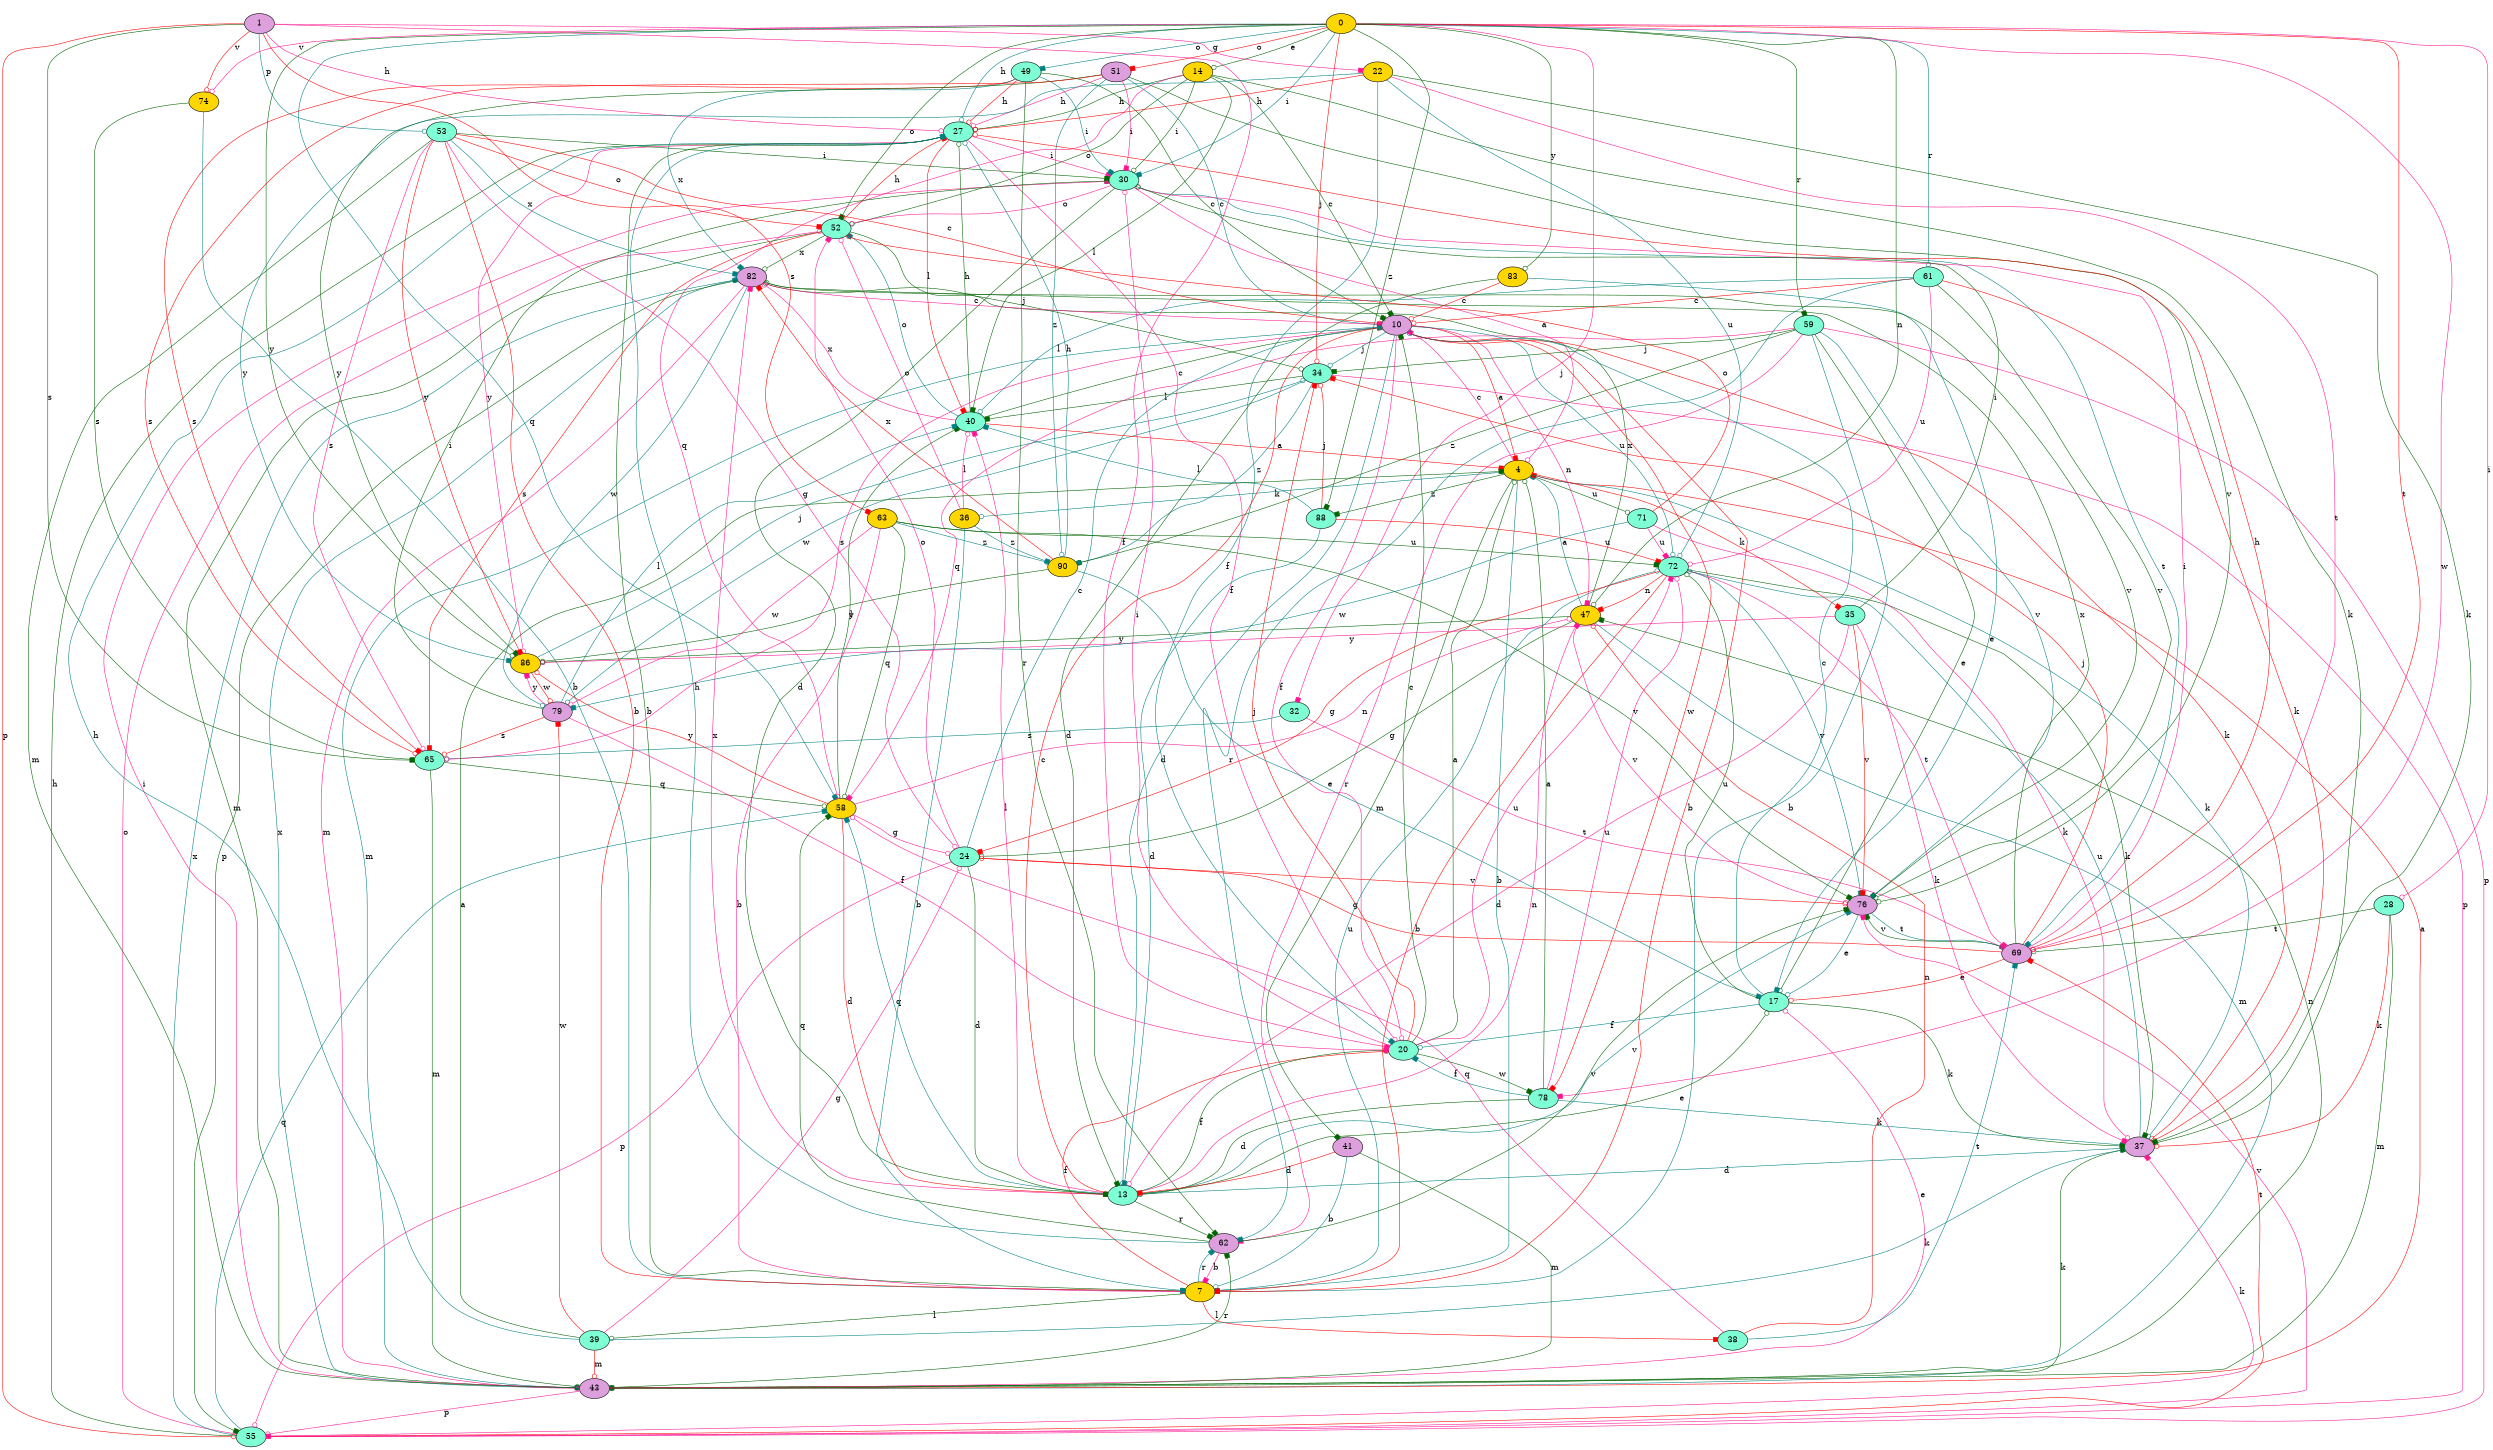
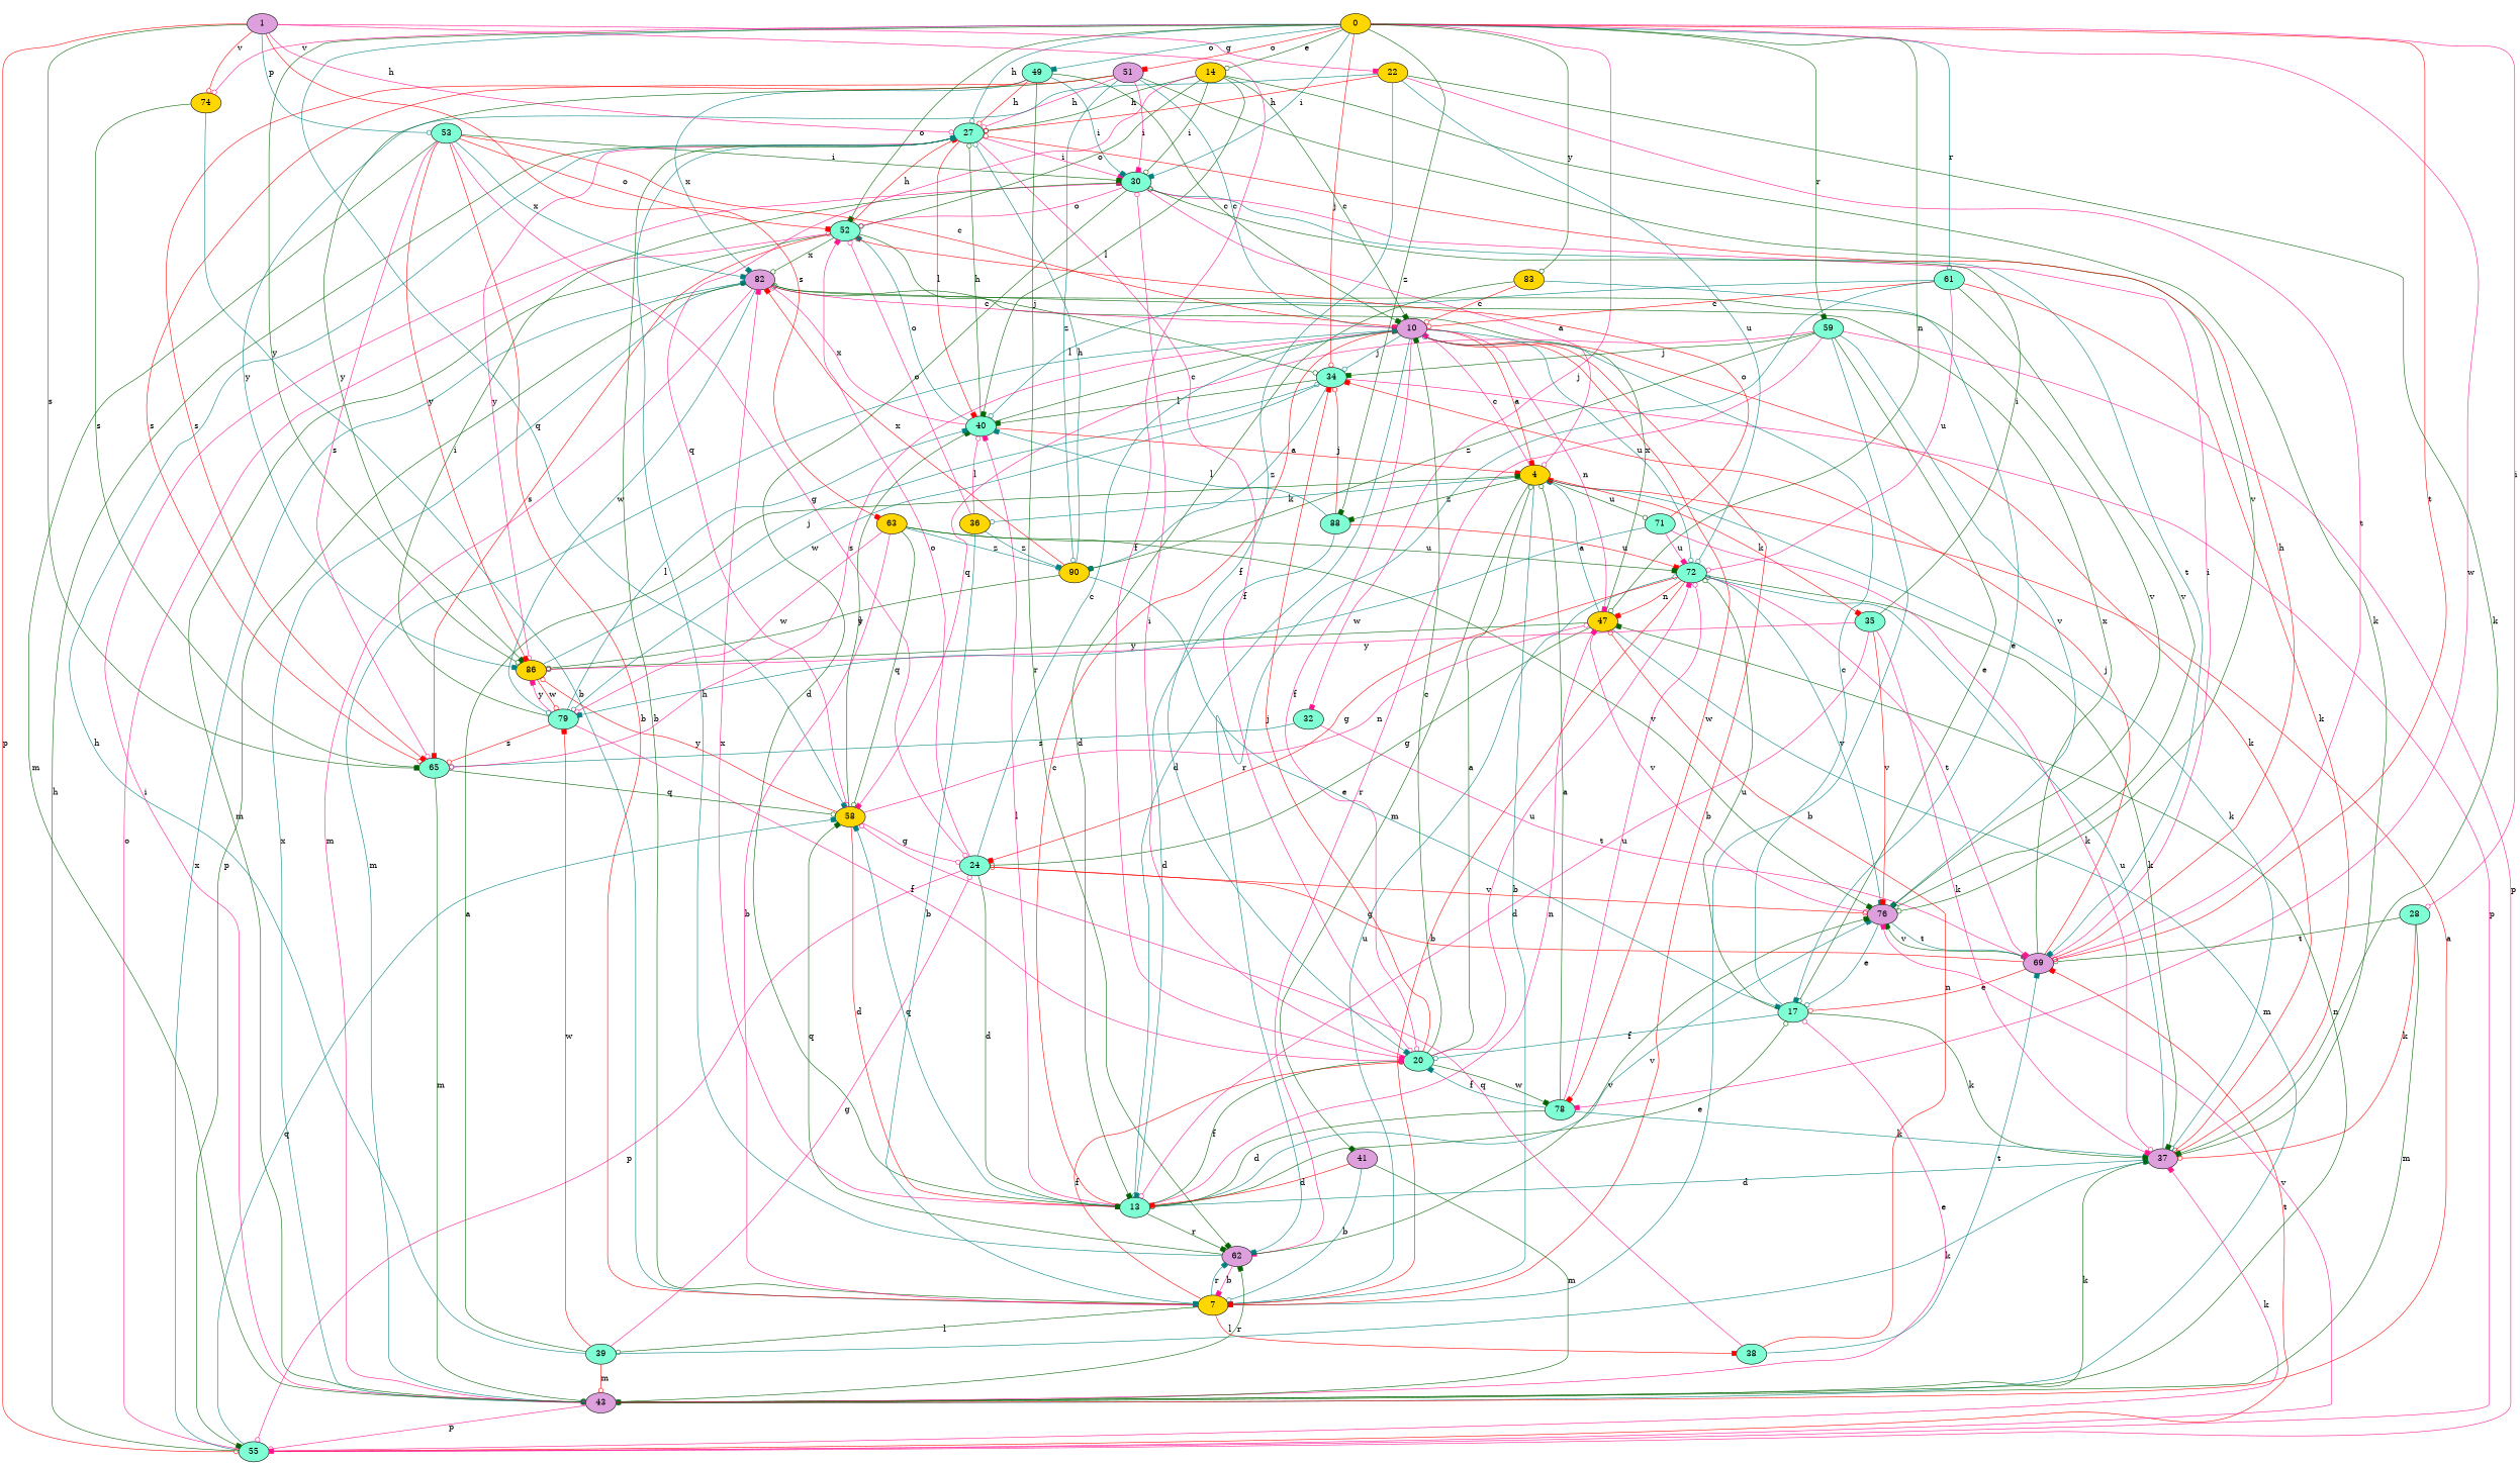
  strict digraph {
    fontname="DejaVu Serif"
    node [fillcolor=aquamarine fontname="DejaVu Serif" style=filled]
    edge [arrowhead=odot color=darkgreen fontname="DejaVu Serif"]
    0 [fillcolor=gold]
    14 [fillcolor=gold]
    27
    28
    30
    32
    34
    47 [fillcolor=gold]
    49
    51 [fillcolor=plum]
    52
    58 [fillcolor=gold]
    59
    61
    69 [fillcolor=plum]
    74 [fillcolor=gold]
    78
    83 [fillcolor=gold]
    86 [fillcolor=gold]
    88
    10 [fillcolor=plum]
    37 [fillcolor=plum]
    40
    20
    7 [fillcolor=gold]
    43 [fillcolor=plum]
    4 [fillcolor=gold]
    13
    65
    55
-   79 [fillcolor=plum]
+   79
    90 [fillcolor=gold]
    76 [fillcolor=plum]
    82 [fillcolor=plum]
    24
    62 [fillcolor=plum]
    17
    72
    1 [fillcolor=plum]
    22 [fillcolor=gold]
    53
    63 [fillcolor=gold]
    35
    36 [fillcolor=gold]
    41 [fillcolor=plum]
    71
    38
    39
    0 -> 14 [label=e]
    0 -> 27 [color=teal label=h]
    0 -> 28 [color=deeppink label=i]
    0 -> 30 [arrowhead=box color=teal label=i]
    0 -> 32 [arrowhead=box color=deeppink label=j]
    0 -> 34 [color=red label=j]
    0 -> 47 [label=n]
    0 -> 49 [arrowhead=box color=teal label=o]
    0 -> 51 [arrowhead=box color=red label=o]
    0 -> 52 [arrowhead=box label=o]
    0 -> 58 [arrowhead=box color=teal label=q]
    0 -> 59 [arrowhead=box label=r]
    0 -> 61 [color=teal label=r]
    0 -> 69 [color=red label=t]
    0 -> 74 [color=deeppink label=v]
    0 -> 78 [arrowhead=box color=deeppink label=w]
    0 -> 83 [label=y]
    0 -> 86 [label=y]
    0 -> 88 [arrowhead=box label=z]
    14 -> 27 [label=h]
    14 -> 30 [label=i]
    14 -> 52 [label=o]
    14 -> 58 [color=deeppink label=q]
    14 -> 10 [arrowhead=box label=c]
    14 -> 37 [label=k]
    14 -> 40 [arrowhead=box label=l]
    27 -> 30 [arrowhead=box color=deeppink label=i]
    27 -> 86 [color=deeppink label=y]
    27 -> 40 [arrowhead=box color=red label=l]
    27 -> 20 [color=deeppink label=f]
    27 -> 7 [arrowhead=box label=b]
    28 -> 69 [label=t]
    28 -> 37 [color=red label=k]
    28 -> 43 [arrowhead=box label=m]
    30 -> 52 [color=deeppink label=o]
    30 -> 69 [arrowhead=box color=teal label=t]
    30 -> 4 [color=deeppink label=a]
    30 -> 13 [label=d]
    32 -> 69 [arrowhead=box color=deeppink label=t]
    32 -> 65 [color=teal label=s]
    34 -> 40 [arrowhead=box label=l]
    34 -> 55 [arrowhead=box color=deeppink label=p]
    34 -> 79 [color=teal label=w]
    34 -> 90 [arrowhead=box color=teal label=z]
    47 -> 86 [label=y]
    47 -> 43 [color=teal label=m]
    47 -> 4 [arrowhead=box color=teal label=a]
    47 -> 76 [color=deeppink label=v]
    47 -> 82 [label=x]
    47 -> 24 [label=g]
    49 -> 27 [color=red label=h]
    49 -> 30 [arrowhead=box color=teal label=i]
    49 -> 10 [arrowhead=box label=c]
    49 -> 65 [arrowhead=box color=red label=s]
    49 -> 82 [arrowhead=box color=teal label=x]
    49 -> 62 [arrowhead=box label=r]
    51 -> 27 [color=deeppink label=h]
    51 -> 30 [arrowhead=box color=deeppink label=i]
    51 -> 86 [arrowhead=box label=y]
    51 -> 10 [color=teal label=c]
    51 -> 65 [color=red label=s]
    51 -> 90 [color=teal label=z]
    51 -> 76 [label=v]
    52 -> 27 [arrowhead=box color=red label=h]
    52 -> 34 [label=j]
    52 -> 43 [label=m]
    52 -> 65 [arrowhead=box color=red label=s]
    52 -> 82 [label=x]
    58 -> 47 [color=deeppink label=n]
    58 -> 86 [color=red label=y]
    58 -> 40 [arrowhead=box label=l]
    58 -> 13 [arrowhead=box color=red label=d]
    58 -> 24 [color=deeppink label=g]
    59 -> 34 [arrowhead=box label=j]
    59 -> 58 [arrowhead=box color=deeppink label=q]
    59 -> 7 [color=teal label=b]
    59 -> 55 [color=deeppink label=p]
    59 -> 90 [label=z]
    59 -> 76 [arrowhead=box color=teal label=v]
    59 -> 62 [arrowhead=box color=deeppink label=r]
    59 -> 17 [label=e]
    61 -> 10 [color=red label=c]
    61 -> 37 [color=red label=k]
    61 -> 40 [color=teal label=l]
    61 -> 76 [label=v]
    61 -> 62 [arrowhead=box color=teal label=r]
    61 -> 72 [color=deeppink label=u]
    69 -> 27 [color=red label=h]
    69 -> 30 [color=deeppink label=i]
    69 -> 34 [arrowhead=box color=red label=j]
    69 -> 76 [arrowhead=box label=v]
    69 -> 82 [label=x]
    69 -> 24 [color=red label=g]
    69 -> 17 [color=red label=e]
    74 -> 7 [arrowhead=box color=teal label=b]
    74 -> 65 [label=s]
    78 -> 37 [arrowhead=box color=teal label=k]
    78 -> 20 [arrowhead=box color=teal label=f]
    78 -> 4 [label=a]
    78 -> 13 [label=d]
    78 -> 72 [color=deeppink label=u]
    83 -> 10 [color=red label=c]
    83 -> 13 [arrowhead=box label=d]
    83 -> 17 [arrowhead=box color=teal label=e]
    86 -> 34 [color=teal label=j]
    86 -> 79 [color=red label=w]
    88 -> 34 [color=red label=j]
    88 -> 40 [arrowhead=box color=teal label=l]
    88 -> 13 [arrowhead=box color=teal label=d]
    88 -> 72 [arrowhead=box color=red label=u]
    10 -> 34 [color=teal label=j]
    10 -> 47 [arrowhead=box color=deeppink label=n]
    10 -> 78 [arrowhead=box color=red label=w]
    10 -> 37 [color=red label=k]
    10 -> 20 [color=deeppink label=f]
    10 -> 7 [arrowhead=box color=red label=b]
    10 -> 43 [arrowhead=box color=teal label=m]
    10 -> 4 [arrowhead=box color=red label=a]
    10 -> 13 [color=teal label=d]
    10 -> 65 [color=deeppink label=s]
    10 -> 72 [color=teal label=u]
    37 -> 13 [color=teal label=d]
    37 -> 72 [color=teal label=u]
    40 -> 27 [label=h]
    40 -> 52 [arrowhead=box color=teal label=o]
    40 -> 10 [arrowhead=box label=c]
    40 -> 4 [arrowhead=box color=red label=a]
    40 -> 82 [color=deeppink label=x]
    20 -> 30 [color=deeppink label=i]
    20 -> 34 [arrowhead=box color=red label=j]
    20 -> 78 [arrowhead=box label=w]
    20 -> 10 [arrowhead=box label=c]
    20 -> 4 [label=a]
    20 -> 72 [arrowhead=box color=deeppink label=u]
    7 -> 20 [color=red label=f]
    7 -> 62 [arrowhead=box color=teal label=r]
    7 -> 72 [color=teal label=u]
    7 -> 38 [arrowhead=box color=red label=l]
    7 -> 39 [label=l]
    43 -> 30 [arrowhead=box color=deeppink label=i]
    43 -> 47 [arrowhead=box label=n]
    43 -> 37 [arrowhead=box label=k]
    43 -> 4 [arrowhead=box color=red label=a]
    43 -> 55 [color=deeppink label=p]
    43 -> 82 [arrowhead=box color=teal label=x]
    43 -> 62 [arrowhead=box label=r]
    43 -> 17 [color=deeppink label=e]
    4 -> 88 [arrowhead=box label=z]
    4 -> 10 [arrowhead=box color=deeppink label=c]
    4 -> 37 [color=teal label=k]
    4 -> 7 [arrowhead=box color=teal label=b]
    4 -> 35 [arrowhead=box color=red label=k]
    4 -> 36 [color=teal label=k]
    4 -> 41 [arrowhead=box label=m]
    4 -> 71 [label=u]
    13 -> 47 [arrowhead=box color=deeppink label=n]
    13 -> 58 [arrowhead=box color=teal label=q]
    13 -> 10 [arrowhead=box color=red label=c]
    13 -> 40 [arrowhead=box color=deeppink label=l]
    13 -> 20 [label=f]
    13 -> 76 [arrowhead=box color=teal label=v]
    13 -> 82 [arrowhead=box color=deeppink label=x]
    13 -> 62 [arrowhead=box label=r]
    13 -> 17 [label=e]
    65 -> 58 [label=q]
    65 -> 43 [label=m]
    55 -> 27 [label=h]
    55 -> 52 [color=deeppink label=o]
    55 -> 58 [arrowhead=box color=teal label=q]
    55 -> 69 [arrowhead=box color=red label=t]
    55 -> 37 [arrowhead=box color=deeppink label=k]
    55 -> 76 [arrowhead=box color=deeppink label=v]
    55 -> 82 [color=teal label=x]
    79 -> 30 [label=i]
    79 -> 86 [arrowhead=box color=deeppink label=y]
    79 -> 40 [arrowhead=box color=teal label=l]
    79 -> 20 [arrowhead=box color=deeppink label=f]
    79 -> 65 [color=red label=s]
    90 -> 27 [color=teal label=h]
    90 -> 86 [label=y]
    90 -> 82 [arrowhead=box color=red label=x]
    90 -> 17 [arrowhead=box color=teal label=e]
    76 -> 69 [color=teal label=t]
    76 -> 17 [color=teal label=e]
    82 -> 10 [arrowhead=box color=deeppink label=c]
    82 -> 43 [color=deeppink label=m]
    82 -> 55 [arrowhead=box label=p]
    82 -> 79 [color=teal label=w]
    82 -> 76 [label=v]
    24 -> 52 [arrowhead=box color=deeppink label=o]
    24 -> 10 [arrowhead=box color=teal label=c]
    24 -> 13 [arrowhead=box label=d]
    24 -> 55 [color=deeppink label=p]
    24 -> 76 [color=red label=v]
    62 -> 27 [arrowhead=box color=teal label=h]
    62 -> 58 [arrowhead=box label=q]
    62 -> 7 [arrowhead=box color=deeppink label=b]
    62 -> 76 [arrowhead=box label=v]
    17 -> 10 [color=teal label=c]
    17 -> 37 [arrowhead=box label=k]
    17 -> 20 [color=teal label=f]
    17 -> 72 [label=u]
    72 -> 47 [arrowhead=box color=red label=n]
    72 -> 69 [arrowhead=box color=deeppink label=t]
    72 -> 37 [arrowhead=box label=k]
    72 -> 7 [arrowhead=box color=red label=b]
    72 -> 76 [arrowhead=box color=teal label=v]
    72 -> 24 [arrowhead=box color=red label=g]
    1 -> 27 [color=deeppink label=h]
    1 -> 74 [color=red label=v]
    1 -> 20 [arrowhead=box color=deeppink label=f]
    1 -> 65 [arrowhead=box label=s]
    1 -> 55 [color=red label=p]
    1 -> 22 [arrowhead=box color=deeppink label=g]
    1 -> 53 [color=teal label=p]
    1 -> 63 [arrowhead=box color=red label=s]
    22 -> 27 [color=red label=h]
    22 -> 69 [color=deeppink label=t]
    22 -> 86 [arrowhead=box color=teal label=y]
    22 -> 37 [arrowhead=box label=k]
    22 -> 20 [arrowhead=box color=teal label=f]
    22 -> 72 [color=teal label=u]
    53 -> 30 [arrowhead=box label=i]
    53 -> 52 [arrowhead=box color=red label=o]
    53 -> 86 [arrowhead=box color=red label=y]
    53 -> 10 [color=red label=c]
    53 -> 7 [color=red label=b]
    53 -> 43 [label=m]
    53 -> 65 [color=deeppink label=s]
    53 -> 82 [arrowhead=box color=teal label=x]
    53 -> 24 [color=deeppink label=g]
    63 -> 58 [label=q]
    63 -> 7 [color=deeppink label=b]
    63 -> 79 [color=deeppink label=w]
    63 -> 90 [color=teal label=z]
    63 -> 76 [arrowhead=box label=v]
    63 -> 72 [arrowhead=box label=u]
    35 -> 30 [label=i]
    35 -> 86 [color=deeppink label=y]
    35 -> 37 [arrowhead=box color=deeppink label=k]
    35 -> 13 [color=deeppink label=d]
    35 -> 76 [arrowhead=box color=red label=v]
    36 -> 52 [color=deeppink label=o]
    36 -> 40 [color=deeppink label=l]
    36 -> 7 [arrowhead=box color=teal label=b]
    36 -> 90 [arrowhead=box color=teal label=z]
    41 -> 7 [color=teal label=b]
    41 -> 43 [label=m]
    41 -> 13 [arrowhead=box color=red label=d]
    71 -> 52 [color=red label=o]
    71 -> 37 [color=deeppink label=k]
    71 -> 79 [arrowhead=box color=teal label=w]
    71 -> 72 [arrowhead=box color=deeppink label=u]
    38 -> 47 [color=red label=n]
    38 -> 58 [color=deeppink label=q]
    38 -> 69 [arrowhead=box color=teal label=t]
    39 -> 27 [arrowhead=box color=teal label=h]
    39 -> 37 [color=teal label=k]
    39 -> 43 [color=red label=m]
    39 -> 4 [arrowhead=box label=a]
    39 -> 79 [arrowhead=box color=red label=w]
    39 -> 24 [color=deeppink label=g]
  }
